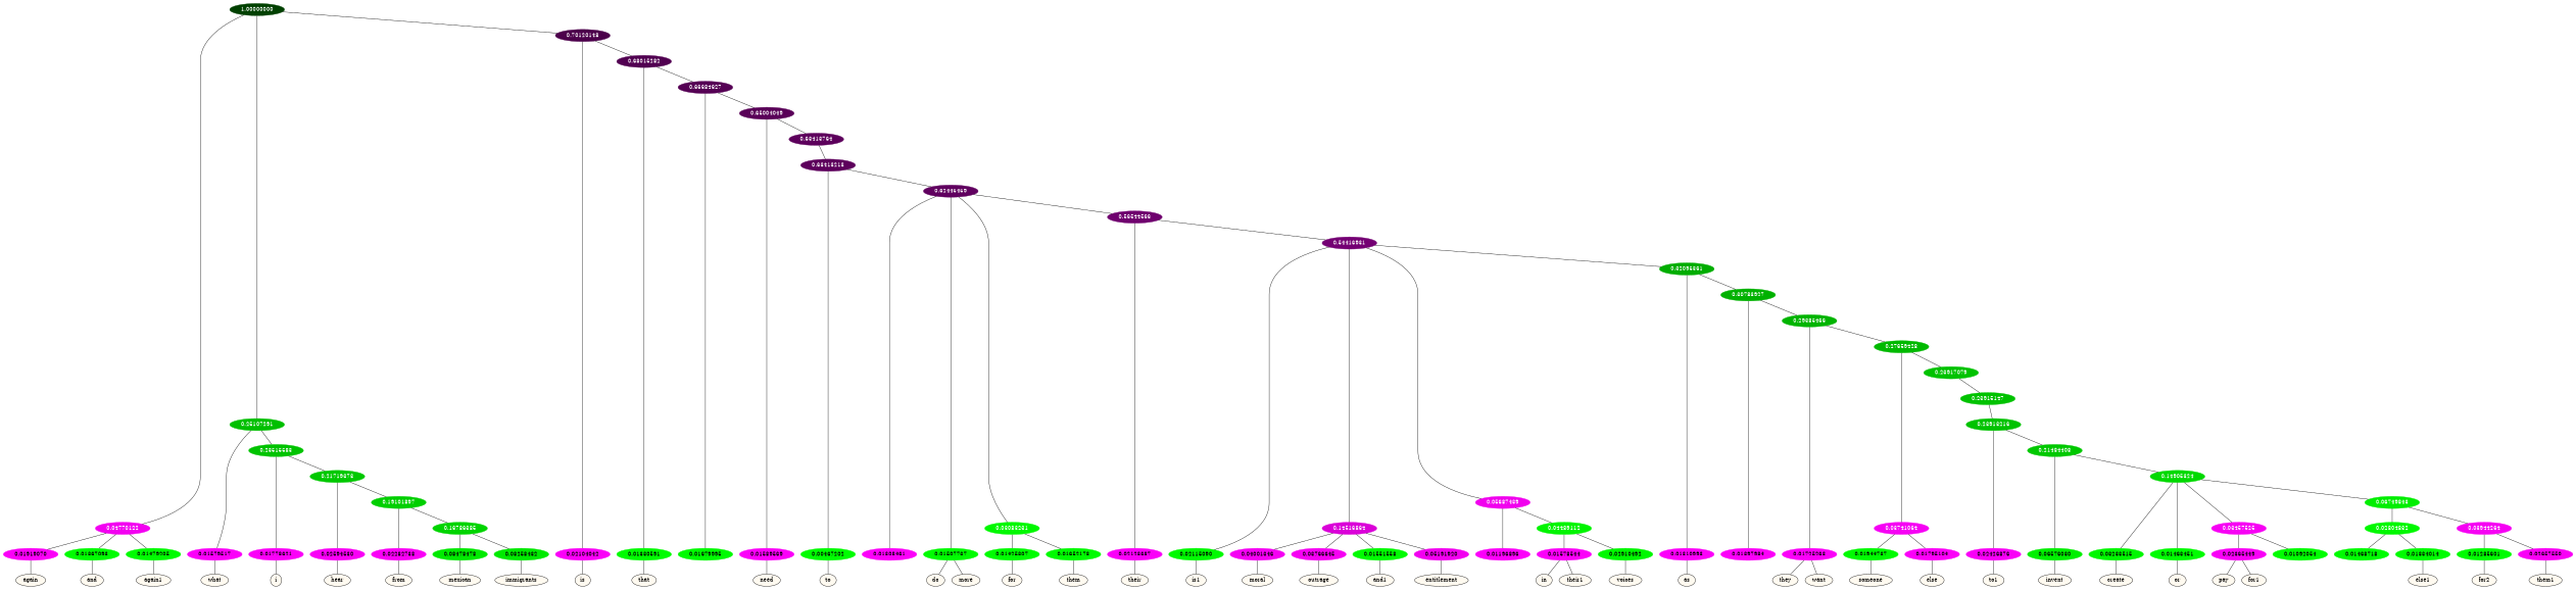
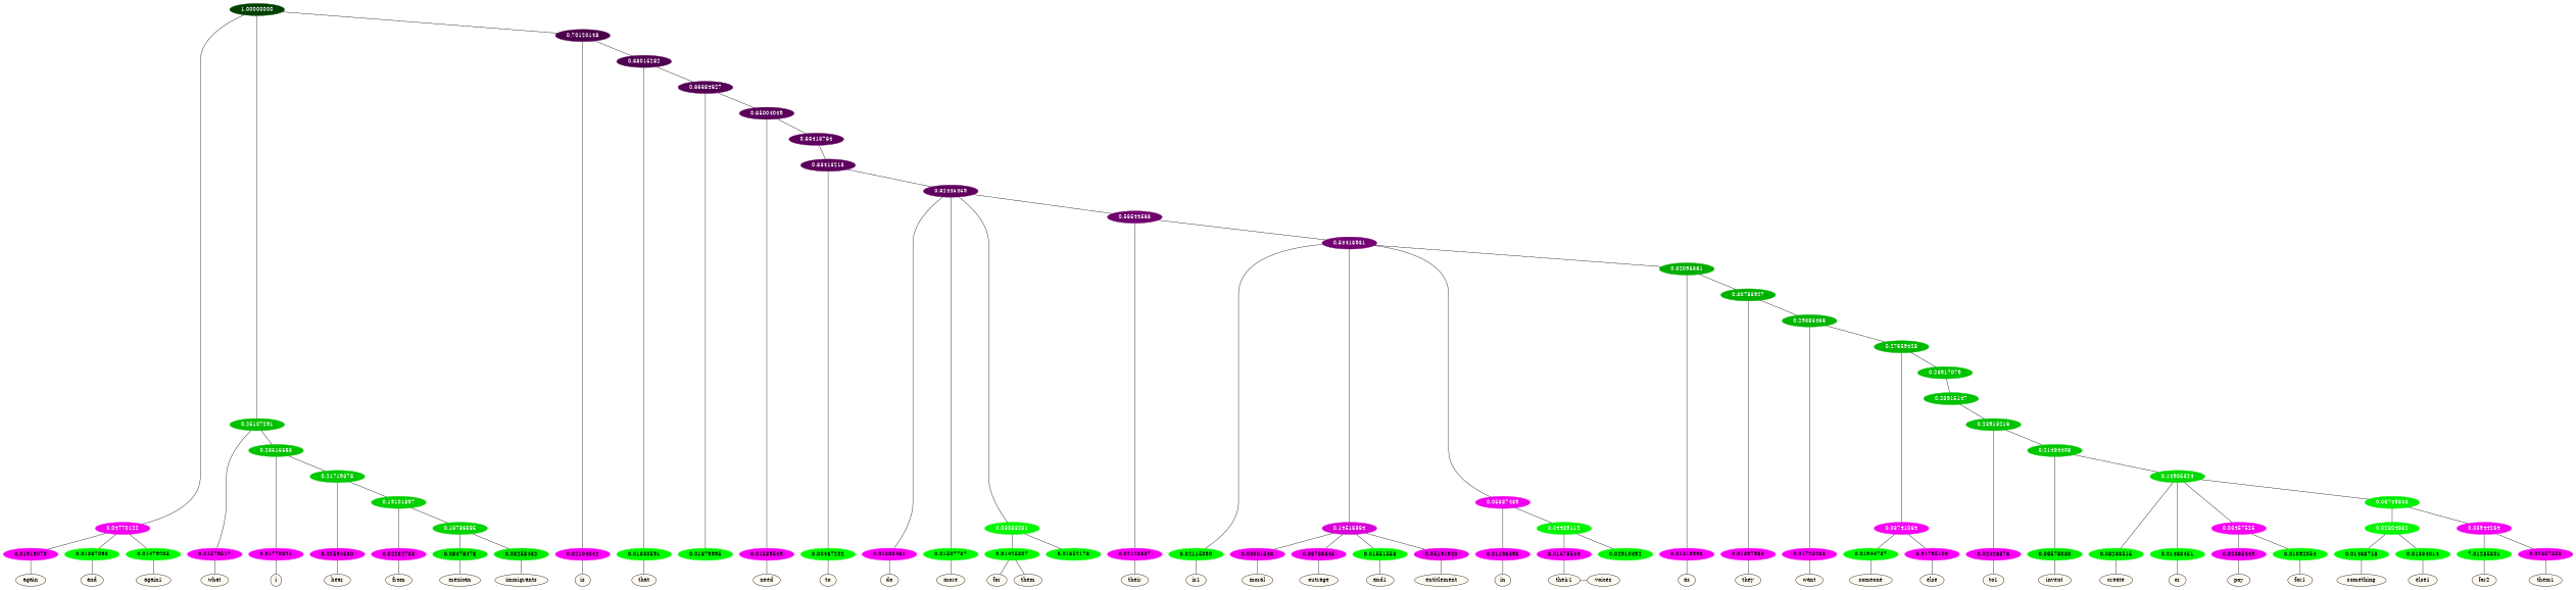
  graph {
    node [color=black format=png nodesep=0.001 ordering=out overlap_scaling=0.01 ranksep=0.001 style=filled fontcolor=black]
    n1 [fillcolor=floralwhite height=0.15 label=again style="filled,solid" width=0.15 fontcolor=""]
    n2 [fillcolor=floralwhite height=0.15 label=and style="filled,solid" width=0.15 fontcolor=""]
    n3 [fillcolor=floralwhite height=0.15 label=again1 style="filled,solid" width=0.15 fontcolor=""]
    n4 [fillcolor=floralwhite height=0.15 label=what style="filled,solid" width=0.15 fontcolor=""]
    n5 [fillcolor=floralwhite height=0.15 label=i style="filled,solid" width=0.15 fontcolor=""]
    n6 [fillcolor=floralwhite height=0.15 label=hear style="filled,solid" width=0.15 fontcolor=""]
    n7 [fillcolor=floralwhite height=0.15 label=from style="filled,solid" width=0.15 fontcolor=""]
    n8 [fillcolor=floralwhite height=0.15 label=mexican style="filled,solid" width=0.15 fontcolor=""]
    n9 [fillcolor=floralwhite height=0.15 label=immigrants style="filled,solid" width=0.15 fontcolor=""]
    n10 [fillcolor=floralwhite height=0.15 label=is style="filled,solid" width=0.15 fontcolor=""]
    n11 [fillcolor=floralwhite height=0.15 label=that style="filled,solid" width=0.15 fontcolor=""]
    n12 [fillcolor=floralwhite height=0.15 label=need style="filled,solid" width=0.15 fontcolor=""]
    n13 [fillcolor=floralwhite height=0.15 label=to style="filled,solid" width=0.15 fontcolor=""]
    n14 [fillcolor=floralwhite height=0.15 label=do style="filled,solid" width=0.15 fontcolor=""]
    n15 [fillcolor=floralwhite height=0.15 label=more style="filled,solid" width=0.15 fontcolor=""]
    n16 [fillcolor=floralwhite height=0.15 label=for style="filled,solid" width=0.15 fontcolor=""]
    n17 [fillcolor=floralwhite height=0.15 label=them style="filled,solid" width=0.15 fontcolor=""]
    n18 [fillcolor=floralwhite height=0.15 label=their style="filled,solid" width=0.15 fontcolor=""]
    n19 [fillcolor=floralwhite height=0.15 label=is1 style="filled,solid" width=0.15 fontcolor=""]
    n20 [fillcolor=floralwhite height=0.15 label=moral style="filled,solid" width=0.15 fontcolor=""]
    n21 [fillcolor=floralwhite height=0.15 label=outrage style="filled,solid" width=0.15 fontcolor=""]
    n22 [fillcolor=floralwhite height=0.15 label=and1 style="filled,solid" width=0.15 fontcolor=""]
    n23 [fillcolor=floralwhite height=0.15 label=entitlement style="filled,solid" width=0.15 fontcolor=""]
    n24 [fillcolor=floralwhite height=0.15 label=in style="filled,solid" width=0.15 fontcolor=""]
    n25 [fillcolor=floralwhite height=0.15 label=their1 style="filled,solid" width=0.15 fontcolor=""]
    n26 [fillcolor=floralwhite height=0.15 label=voices style="filled,solid" width=0.15 fontcolor=""]
    n27 [fillcolor=floralwhite height=0.15 label=as style="filled,solid" width=0.15 fontcolor=""]
    n28 [fillcolor=floralwhite height=0.15 label=they style="filled,solid" width=0.15 fontcolor=""]
    n29 [fillcolor=floralwhite height=0.15 label=want style="filled,solid" width=0.15 fontcolor=""]
    n30 [fillcolor=floralwhite height=0.15 label=someone style="filled,solid" width=0.15 fontcolor=""]
    n31 [fillcolor=floralwhite height=0.15 label=else style="filled,solid" width=0.15 fontcolor=""]
    n32 [fillcolor=floralwhite height=0.15 label=to1 style="filled,solid" width=0.15 fontcolor=""]
    n33 [fillcolor=floralwhite height=0.15 label=invent style="filled,solid" width=0.15 fontcolor=""]
    n34 [fillcolor=floralwhite height=0.15 label=create style="filled,solid" width=0.15 fontcolor=""]
    n35 [fillcolor=floralwhite height=0.15 label=or style="filled,solid" width=0.15 fontcolor=""]
    n36 [fillcolor=floralwhite height=0.15 label=pay style="filled,solid" width=0.15 fontcolor=""]
    n37 [fillcolor=floralwhite height=0.15 label=for1 style="filled,solid" width=0.15 fontcolor=""]
+   n38 [fillcolor=floralwhite height=0.15 label=something style="filled,solid" width=0.15 fontcolor=""]
    n39 [fillcolor=floralwhite height=0.15 label=else1 style="filled,solid" width=0.15 fontcolor=""]
    n40 [fillcolor=floralwhite height=0.15 label=for2 style="filled,solid" width=0.15 fontcolor=""]
    n41 [fillcolor=floralwhite height=0.15 label=them1 style="filled,solid" width=0.15 fontcolor=""]
    n42 [color="0.835 1.000 0.981" height=0.15 label=0.01919070 width=0.15]
    n43 [color="0.334 1.000 0.986" height=0.15 label=0.01367093 width=0.15]
    n44 [color="0.334 1.000 0.985" height=0.15 label=0.01479205 width=0.15]
    n45 [color="0.835 1.000 0.984" height=0.15 label=0.01579517 width=0.15]
    n46 [color="0.835 1.000 0.982" height=0.15 label=0.01778621 width=0.15]
    n47 [color="0.835 1.000 0.974" height=0.15 label=0.02594530 width=0.15]
    n48 [color="0.835 1.000 0.977" height=0.15 label=0.02282738 width=0.15]
    n49 [color="0.334 1.000 0.915" height=0.15 label=0.08478478 width=0.15]
    n50 [color="0.334 1.000 0.917" height=0.15 label=0.08258432 width=0.15]
    n51 [color="0.835 1.000 0.979" height=0.15 label=0.02104042 width=0.15]
    n52 [color="0.334 1.000 0.987" height=0.15 label=0.01330591 width=0.15]
    n53 [color="0.334 1.000 0.983" height=0.15 label=0.01679995 width=0.15]
-   n54 [color="0.835 1.000 0.984" height=0.15 label=0.01589569 width=0.15]
+   n54 [color="0.835 1.000 0.984" height=0.15 label=0.01589549 width=0.15]
    n55 [color="0.334 1.000 0.990" height=0.15 label=0.00467202 width=0.15]
    n56 [color="0.835 1.000 0.987" height=0.15 label=0.01308461 width=0.15]
    n57 [color="0.334 1.000 0.985" height=0.15 label=0.01507737 width=0.15]
    n58 [color="0.334 1.000 0.986" height=0.15 label=0.01425307 width=0.15]
    n59 [color="0.334 1.000 0.983" height=0.15 label=0.01652178 width=0.15]
    n60 [color="0.835 1.000 0.979" height=0.15 label=0.02123687 width=0.15]
    n61 [color="0.334 1.000 0.979" height=0.15 label=0.02115090 width=0.15]
    n62 [color="0.835 1.000 0.960" height=0.15 label=0.04001346 width=0.15]
    n63 [color="0.835 1.000 0.962" height=0.15 label=0.03766645 width=0.15]
    n64 [color="0.334 1.000 0.984" height=0.15 label=0.01551558 width=0.15]
    n65 [color="0.835 1.000 0.948" height=0.15 label=0.05191920 width=0.15]
    n66 [color="0.835 1.000 0.988" height=0.15 label=0.01196896 width=0.15]
    n67 [color="0.835 1.000 0.984" height=0.15 label=0.01578544 width=0.15]
    n68 [color="0.334 1.000 0.971" height=0.15 label=0.02910492 width=0.15]
    n69 [color="0.835 1.000 0.987" height=0.15 label=0.01310993 width=0.15]
    n70 [color="0.835 1.000 0.986" height=0.15 label=0.01397984 width=0.15]
    n71 [color="0.835 1.000 0.983" height=0.15 label=0.01725263 width=0.15]
    n72 [color="0.334 1.000 0.981" height=0.15 label=0.01944737 width=0.15]
    n73 [color="0.835 1.000 0.982" height=0.15 label=0.01795104 width=0.15]
    n74 [color="0.835 1.000 0.976" height=0.15 label=0.02426876 width=0.15]
    n75 [color="0.334 1.000 0.934" height=0.15 label=0.06576030 width=0.15]
    n76 [color="0.334 1.000 0.968" height=0.15 label=0.03233515 width=0.15]
    n77 [color="0.334 1.000 0.985" height=0.15 label=0.01463451 width=0.15]
    n78 [color="0.835 1.000 0.976" height=0.15 label=0.02365449 width=0.15]
    n79 [color="0.334 1.000 0.989" height=0.15 label=0.01092054 width=0.15]
    n80 [color="0.334 1.000 0.985" height=0.15 label=0.01468718 width=0.15]
    n81 [color="0.334 1.000 0.987" height=0.15 label=0.01334014 width=0.15]
-   n82 [color="0.334 1.000 0.987" height=0.15 label=0.01285601 width=0.15]
+   n82 [color="0.334 1.000 0.987" height=0.15 label=7.01285601 width=0.15]
    n83 [color="0.835 1.000 0.973" height=0.15 label=0.02657550 width=0.15]
    n84 [color="0.334 1.000 0.250" fontcolor=grey99 height=0.15 label=1.00000000 width=0.15]
    n85 [color="0.835 1.000 0.952" fontcolor=grey99 height=0.15 label=0.04770122 width=0.15]
    n86 [color="0.334 1.000 0.749" fontcolor=grey99 height=0.15 label=0.25107291 width=0.15]
    n87 [color="0.835 1.000 0.299" fontcolor=grey99 height=0.15 label=0.70120148 width=0.15]
    n88 [color="0.334 1.000 0.765" fontcolor=grey99 height=0.15 label=0.23515583 width=0.15]
    n89 [color="0.835 1.000 0.320" fontcolor=grey99 height=0.15 label=0.68015282 width=0.15]
    n90 [color="0.334 1.000 0.783" fontcolor=grey99 height=0.15 label=0.21719373 width=0.15]
    n91 [color="0.835 1.000 0.333" fontcolor=grey99 height=0.15 label=0.66684627 width=0.15]
    n92 [color="0.334 1.000 0.809" fontcolor=grey99 height=0.15 label=0.19101897 width=0.15]
    n93 [color="0.835 1.000 0.350" fontcolor=grey99 height=0.15 label=0.65004049 width=0.15]
    n94 [color="0.334 1.000 0.832" fontcolor=grey99 height=0.15 label=0.16786385 width=0.15]
    n95 [color="0.835 1.000 0.366" fontcolor=grey99 height=0.15 label=0.63413764 width=0.15]
    n96 [color="0.835 1.000 0.366" fontcolor=grey99 height=0.15 label=0.63413213 width=0.15]
    n97 [color="0.835 1.000 0.376" fontcolor=grey99 height=0.15 label=0.62445459 width=0.15]
    n98 [color="0.334 1.000 0.969" fontcolor=grey99 height=0.15 label=0.03083231 width=0.15]
    n99 [color="0.835 1.000 0.435" fontcolor=grey99 height=0.15 label=0.56544566 width=0.15]
    n100 [color="0.835 1.000 0.456" fontcolor=grey99 height=0.15 label=0.54416931 width=0.15]
    n101 [color="0.835 1.000 0.855" fontcolor=grey99 height=0.15 label=0.14516864 width=0.15]
    n102 [color="0.835 1.000 0.943" fontcolor=grey99 height=0.15 label=0.05687439 width=0.15]
    n103 [color="0.334 1.000 0.679" fontcolor=grey99 height=0.15 label=0.32095361 width=0.15]
    n104 [color="0.334 1.000 0.955" fontcolor=grey99 height=0.15 label=0.04489112 width=0.15]
    n105 [color="0.334 1.000 0.692" fontcolor=grey99 height=0.15 label=0.30783927 width=0.15]
    n106 [color="0.334 1.000 0.706" fontcolor=grey99 height=0.15 label=0.29385466 width=0.15]
    n107 [color="0.334 1.000 0.723" fontcolor=grey99 height=0.15 label=0.27659428 width=0.15]
    n108 [color="0.835 1.000 0.963" fontcolor=grey99 height=0.15 label=0.03741064 width=0.15]
    n109 [color="0.334 1.000 0.761" fontcolor=grey99 height=0.15 label=0.23917079 width=0.15]
    n110 [color="0.334 1.000 0.761" fontcolor=grey99 height=0.15 label=0.23915147 width=0.15]
    n111 [color="0.334 1.000 0.761" fontcolor=grey99 height=0.15 label=0.23913216 width=0.15]
    n112 [color="0.334 1.000 0.785" fontcolor=grey99 height=0.15 label=0.21484408 width=0.15]
    n113 [color="0.334 1.000 0.851" fontcolor=grey99 height=0.15 label=0.14905324 width=0.15]
    n114 [color="0.835 1.000 0.965" fontcolor=grey99 height=0.15 label=0.03457525 width=0.15]
    n115 [color="0.334 1.000 0.933" fontcolor=grey99 height=0.15 label=0.06749843 width=0.15]
    n116 [color="0.334 1.000 0.972" fontcolor=grey99 height=0.15 label=0.02804832 width=0.15]
    n117 [color="0.835 1.000 0.961" fontcolor=grey99 height=0.15 label=0.03944264 width=0.15]
    subgraph sub_1 {
      rank=same
      n1
      n2
      n3
      n4
      n5
      n6
      n7
      n8
      n9
      n10
      n11
      n12
      n13
      n14
      n15
      n16
      n17
      n18
      n19
      n20
      n21
      n22
      n23
      n24
      n25
      n26
      n27
      n28
      n29
      n30
      n31
      n32
      n33
      n34
      n35
      n36
      n37
+     n38
      n39
      n40
      n41
    }
    subgraph sub_2 {
      rank=same
      n42
      n43
      n44
      n45
      n46
      n47
      n48
      n49
      n50
      n51
      n52
      n53
      n54
      n55
      n56
      n57
      n58
      n59
      n60
      n61
      n62
      n63
      n64
      n65
      n66
      n67
      n68
      n69
      n70
      n71
      n72
      n73
      n74
      n75
      n76
      n77
      n78
      n79
      n80
      n81
      n82
      n83
    }
    n42 -- n1
    n43 -- n2
    n44 -- n3
    n45 -- n4
    n46 -- n5
    n47 -- n6
    n48 -- n7
    n49 -- n8
    n50 -- n9
    n51 -- n10
    n52 -- n11
    n54 -- n12
    n55 -- n13
-   n57 -- n14
+   n56 -- n14
    n57 -- n15
    n58 -- n16
-   n59 -- n17
+   n58 -- n17
    n60 -- n18
    n61 -- n19
    n62 -- n20
    n63 -- n21
    n64 -- n22
    n65 -- n23
-   n67 -- n24
+   n66 -- n24
    n67 -- n25
-   n68 -- n26
+   n25 -- n26
    n69 -- n27
-   n71 -- n28
+   n70 -- n28
    n71 -- n29
    n72 -- n30
    n73 -- n31
    n74 -- n32
    n75 -- n33
    n76 -- n34
    n77 -- n35
    n78 -- n36
-   n78 -- n37
+   n79 -- n37
+   n80 -- n38
    n81 -- n39
    n82 -- n40
    n83 -- n41
    n84 -- n85
    n84 -- n86
    n84 -- n87
    n85 -- n42
    n85 -- n43
    n85 -- n44
    n86 -- n45
    n86 -- n88
    n87 -- n51
    n87 -- n89
    n88 -- n46
    n88 -- n90
    n89 -- n52
    n89 -- n91
    n90 -- n47
    n90 -- n92
    n91 -- n53
    n91 -- n93
    n92 -- n48
    n92 -- n94
    n93 -- n54
    n93 -- n95
    n94 -- n49
    n94 -- n50
    n95 -- n96
    n96 -- n55
    n96 -- n97
    n97 -- n56
    n97 -- n57
    n97 -- n98
    n97 -- n99
    n98 -- n58
    n98 -- n59
    n99 -- n60
    n99 -- n100
    n100 -- n61
    n100 -- n101
    n100 -- n102
    n100 -- n103
    n101 -- n62
    n101 -- n63
    n101 -- n64
    n101 -- n65
    n102 -- n66
    n102 -- n104
    n103 -- n69
    n103 -- n105
    n104 -- n67
    n104 -- n68
    n105 -- n70
    n105 -- n106
    n106 -- n71
    n106 -- n107
    n107 -- n108
    n107 -- n109
    n108 -- n72
    n108 -- n73
    n109 -- n110
    n110 -- n111
    n111 -- n74
    n111 -- n112
    n112 -- n75
    n112 -- n113
    n113 -- n76
    n113 -- n77
    n113 -- n114
    n113 -- n115
    n114 -- n78
    n114 -- n79
    n115 -- n116
    n115 -- n117
    n116 -- n80
    n116 -- n81
    n117 -- n82
    n117 -- n83
  }
